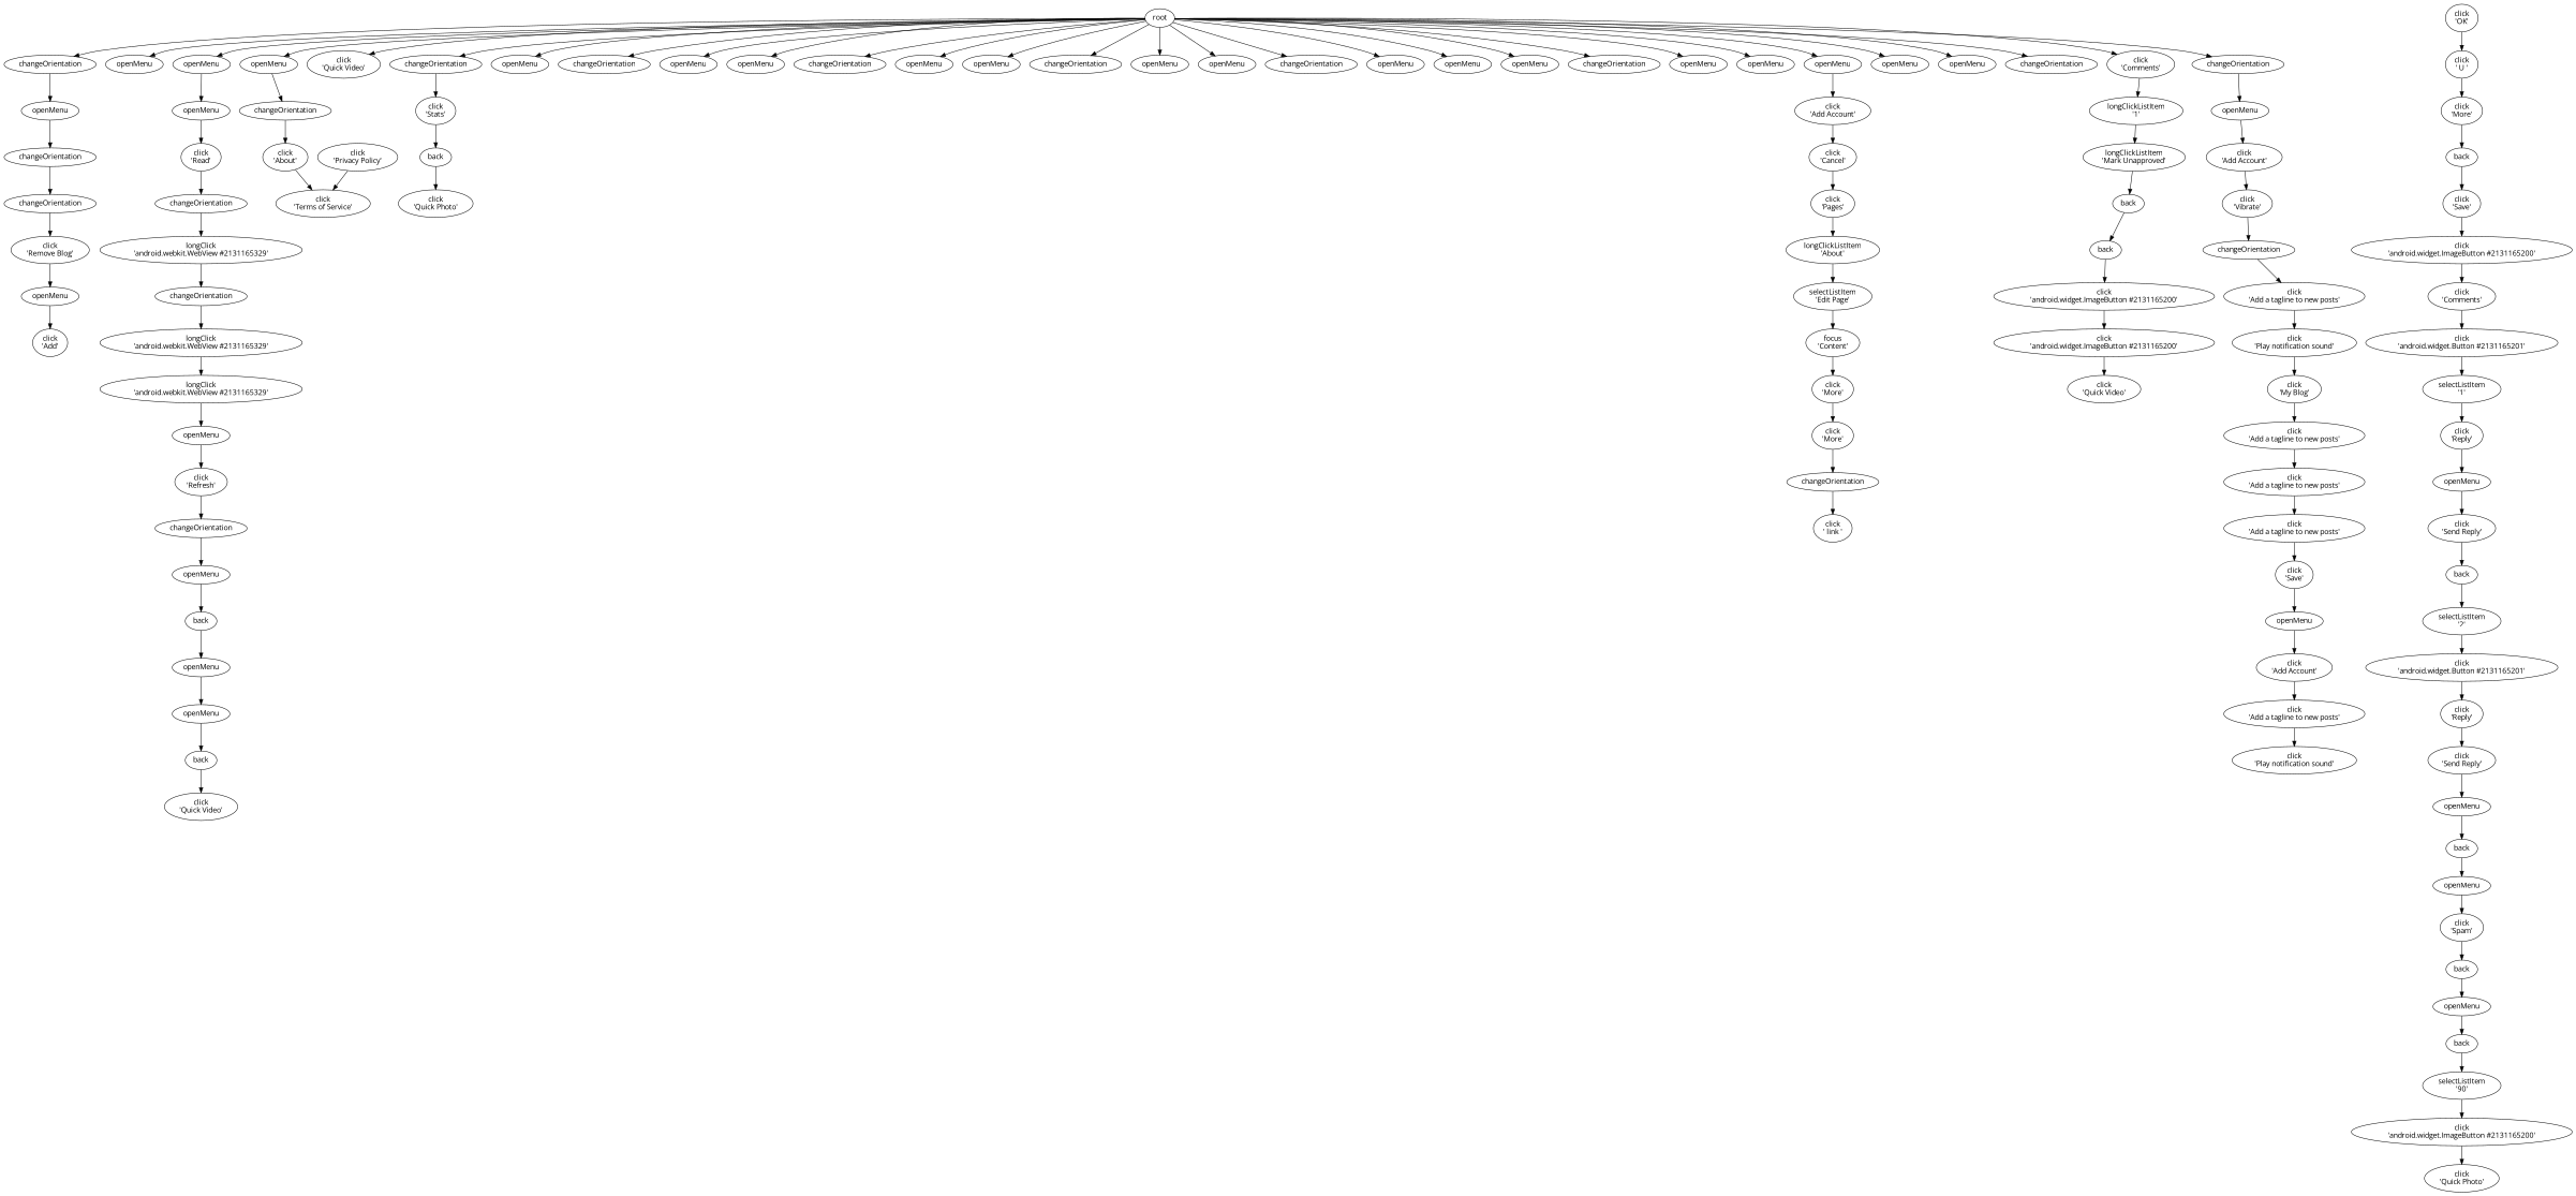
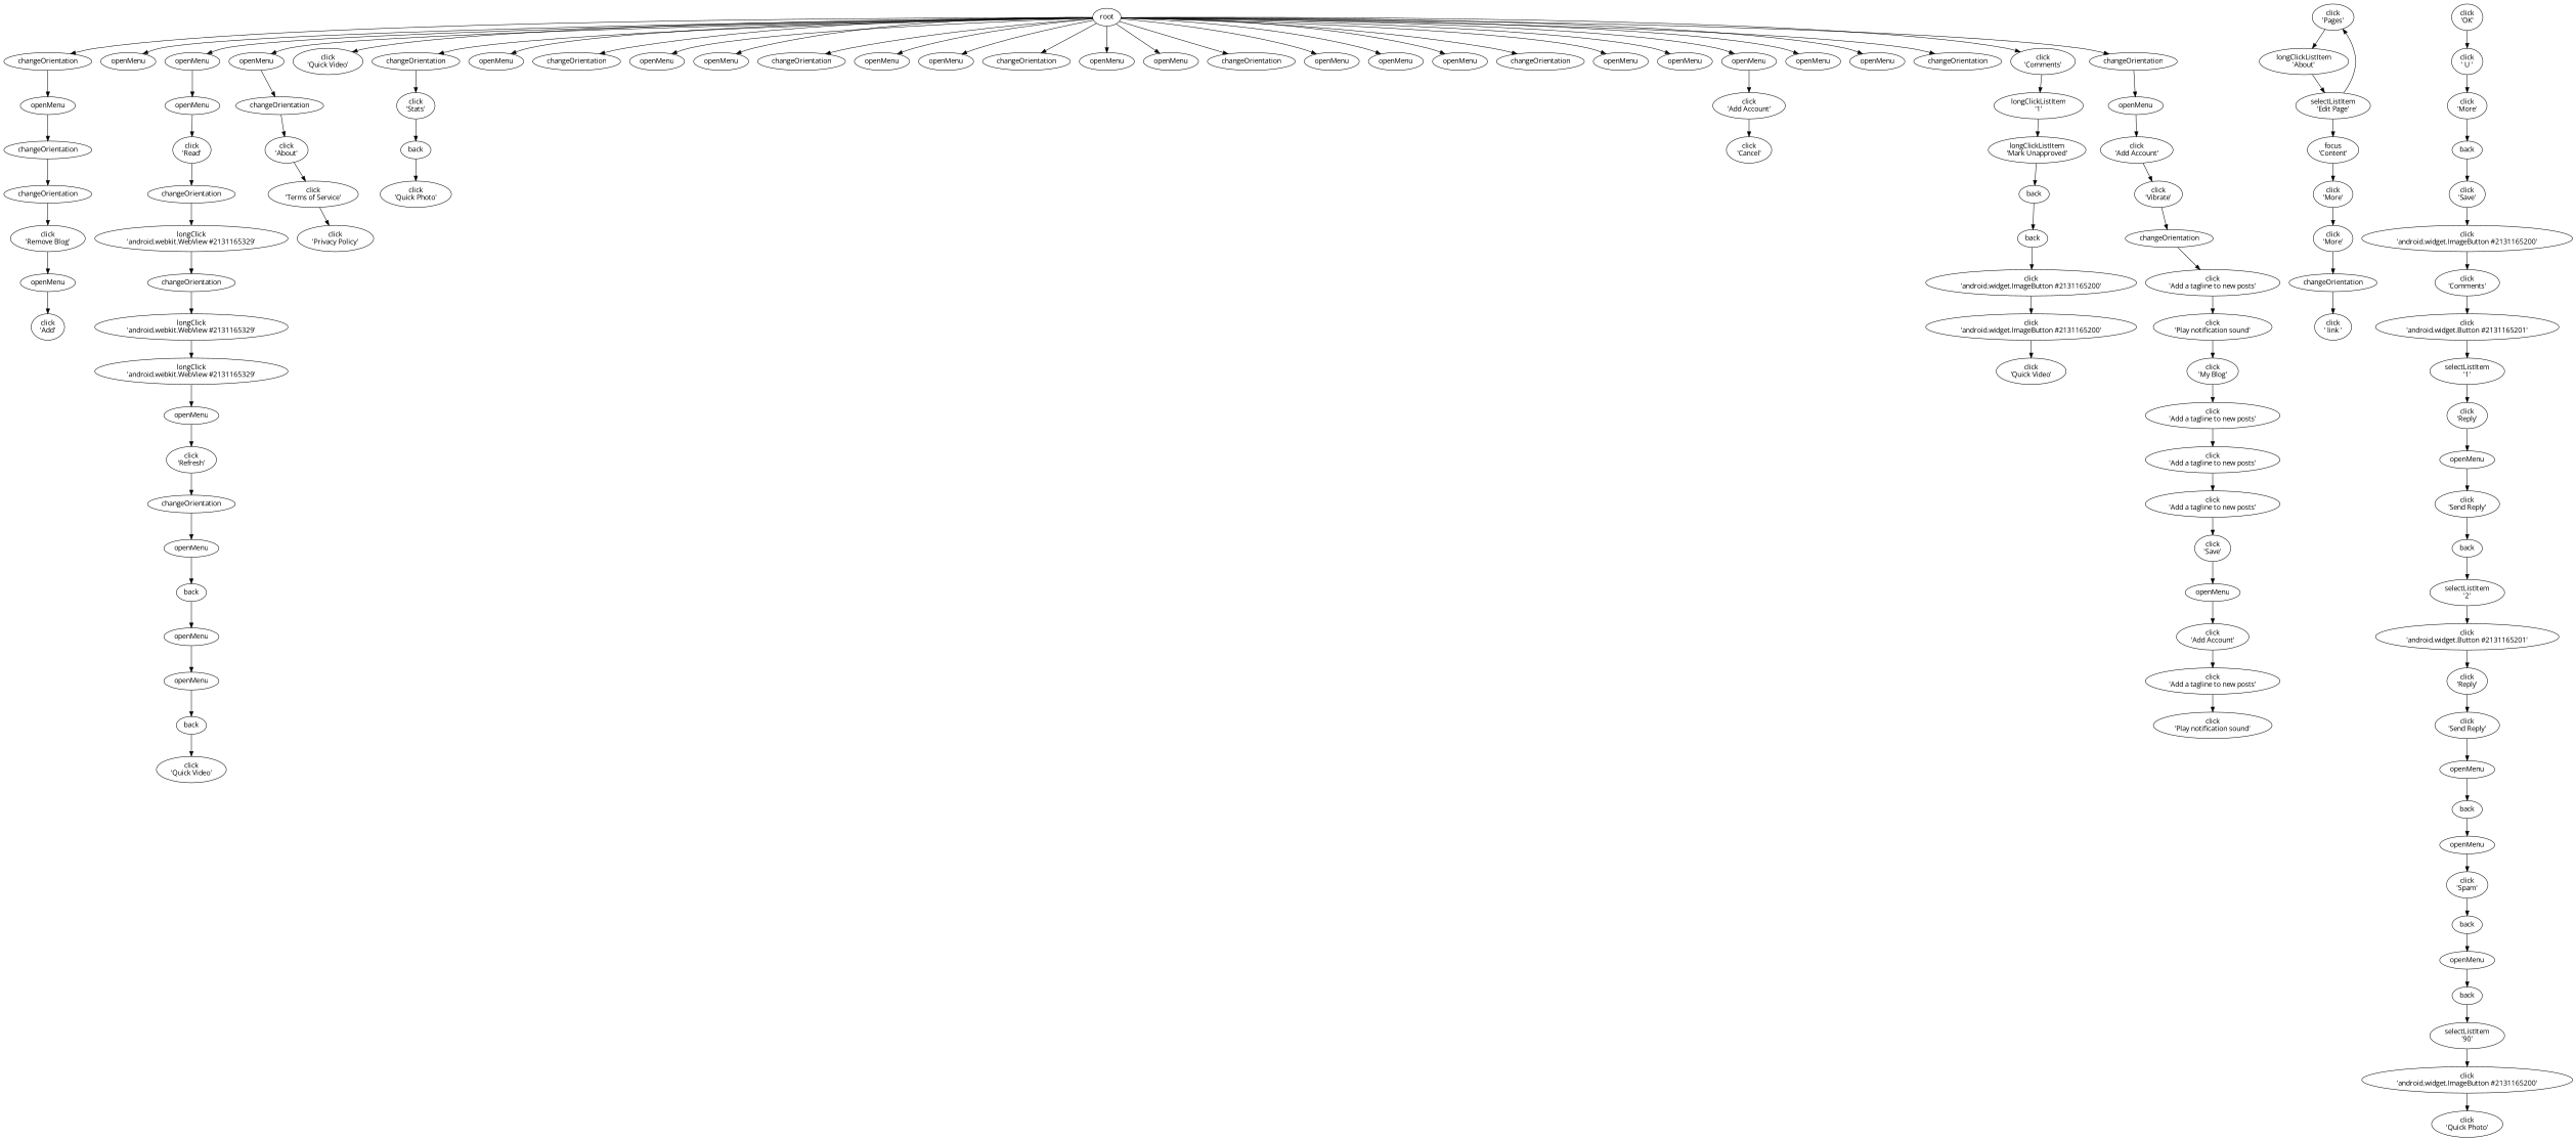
  digraph {
    fontname="Open Sans"
    node [fontname="Open Sans"]
    edge [fontname="Open Sans"]
    n1 [label=changeOrientation]
    n2 [label=openMenu]
    root
    n4 [label=openMenu]
    n5 [label=openMenu]
    n6 [label=openMenu]
    n7 [label="click\n'Quick Video'"]
    n8 [label=changeOrientation]
    n9 [label=openMenu]
    n10 [label=changeOrientation]
    n11 [label=openMenu]
    n12 [label=openMenu]
    n13 [label=changeOrientation]
    n14 [label=openMenu]
    n15 [label=openMenu]
    n16 [label=changeOrientation]
    n17 [label=openMenu]
    n18 [label=openMenu]
    n19 [label=changeOrientation]
    n20 [label=openMenu]
    n21 [label=openMenu]
    n22 [label=openMenu]
    n23 [label=changeOrientation]
    n24 [label=openMenu]
    n25 [label=openMenu]
    n26 [label=openMenu]
    n27 [label=openMenu]
    n28 [label=openMenu]
    n29 [label=changeOrientation]
    n30 [label="click\n'Comments'"]
    n31 [label=changeOrientation]
    n32 [label=openMenu]
    n33 [label=changeOrientation]
    n34 [label="click\n'Stats'"]
    n35 [label="click\n'Add Account'"]
    n36 [label="longClickListItem\n'1'"]
    n37 [label=openMenu]
    n38 [label=changeOrientation]
    n39 [label=changeOrientation]
    n40 [label="click\n'Remove Blog'"]
    n41 [label=openMenu]
    n42 [label="click\n'Add'"]
    n43 [label="click\n'Read'"]
    n44 [label=changeOrientation]
    n45 [label="longClick\n'android.webkit.WebView #2131165329'"]
    n46 [label=changeOrientation]
    n47 [label="longClick\n'android.webkit.WebView #2131165329'"]
    n48 [label="longClick\n'android.webkit.WebView #2131165329'"]
    n49 [label=openMenu]
    n50 [label="click\n'Refresh'"]
    n51 [label=changeOrientation]
    n52 [label=openMenu]
    n53 [label=back]
    n54 [label=openMenu]
    n55 [label=openMenu]
    n56 [label=back]
    n57 [label="click\n'Quick Video'"]
    n58 [label="click\n'About'"]
    n59 [label="click\n'Terms of Service'"]
    n60 [label="click\n'Privacy Policy'"]
    n61 [label=back]
    n62 [label="click\n'Quick Photo'"]
    n63 [label="click\n'Cancel'"]
    n64 [label="click\n'Pages'"]
    n65 [label="longClickListItem\n'About'"]
    n66 [label="selectListItem\n'Edit Page'"]
    n67 [label="focus\n'Content'"]
    n68 [label="click\n'More'"]
    n69 [label="click\n'More'"]
    n70 [label=changeOrientation]
    n71 [label="click\n' link '"]
    n72 [label="click\n'OK'"]
    n73 [label="click\n' U '"]
    n74 [label="click\n'More'"]
    n75 [label=back]
    n76 [label="click\n'Save'"]
    n77 [label="click\n'android.widget.ImageButton #2131165200'"]
    n78 [label="click\n'Comments'"]
    n79 [label="click\n'android.widget.Button #2131165201'"]
    n80 [label="selectListItem\n'1'"]
    n81 [label="click\n'Reply'"]
    n82 [label=openMenu]
    n83 [label="click\n'Send Reply'"]
    n84 [label=back]
    n85 [label="selectListItem\n'2'"]
    n86 [label="click\n'android.widget.Button #2131165201'"]
    n87 [label="click\n'Reply'"]
    n88 [label="click\n'Send Reply'"]
    n89 [label=openMenu]
    n90 [label=back]
    n91 [label=openMenu]
    n92 [label="click\n'Spam'"]
    n93 [label=back]
    n94 [label=openMenu]
    n95 [label=back]
    n96 [label="selectListItem\n'90'"]
    n97 [label="click\n'android.widget.ImageButton #2131165200'"]
    n98 [label="click\n'Quick Photo'"]
    n99 [label="longClickListItem\n'Mark Unapproved'"]
    n100 [label=back]
    n101 [label=back]
    n102 [label="click\n'android.widget.ImageButton #2131165200'"]
    n103 [label="click\n'android.widget.ImageButton #2131165200'"]
    n104 [label="click\n'Quick Video'"]
    n105 [label="click\n'Add Account'"]
    n106 [label="click\n'Vibrate'"]
    n107 [label=changeOrientation]
    n108 [label="click\n'Add a tagline to new posts'"]
    n109 [label="click\n'Play notification sound'"]
    n110 [label="click\n'My Blog'"]
    n111 [label="click\n'Add a tagline to new posts'"]
    n112 [label="click\n'Add a tagline to new posts'"]
    n113 [label="click\n'Add a tagline to new posts'"]
    n114 [label="click\n'Save'"]
    n115 [label=openMenu]
    n116 [label="click\n'Add Account'"]
    n117 [label="click\n'Add a tagline to new posts'"]
    n118 [label="click\n'Play notification sound'"]
    n1 -> n2
    n2 -> n38
    root -> n1
    root -> n4
    root -> n5
    root -> n6
    root -> n7
    root -> n8
    root -> n9
    root -> n10
    root -> n11
    root -> n12
    root -> n13
    root -> n14
    root -> n15
    root -> n16
    root -> n17
    root -> n18
    root -> n19
    root -> n20
    root -> n21
    root -> n22
    root -> n23
    root -> n24
    root -> n25
    root -> n26
    root -> n27
    root -> n28
    root -> n29
    root -> n30
    root -> n31
    n5 -> n32
    n6 -> n33
    n8 -> n34
    n26 -> n35
    n30 -> n36
    n31 -> n37
    n32 -> n43
    n33 -> n58
    n34 -> n61
    n35 -> n63
    n36 -> n99
    n37 -> n105
    n38 -> n39
    n39 -> n40
    n40 -> n41
    n41 -> n42
    n43 -> n44
    n44 -> n45
    n45 -> n46
    n46 -> n47
    n47 -> n48
    n48 -> n49
    n49 -> n50
    n50 -> n51
    n51 -> n52
    n52 -> n53
    n53 -> n54
    n54 -> n55
    n55 -> n56
    n56 -> n57
    n58 -> n59
-   n60 -> n59
+   n59 -> n60
    n61 -> n62
-   n63 -> n64
+   n66 -> n64
    n64 -> n65
    n65 -> n66
    n66 -> n67
    n67 -> n68
    n68 -> n69
    n69 -> n70
    n70 -> n71
    n72 -> n73
    n73 -> n74
    n74 -> n75
    n75 -> n76
    n76 -> n77
    n77 -> n78
    n78 -> n79
    n79 -> n80
    n80 -> n81
    n81 -> n82
    n82 -> n83
    n83 -> n84
    n84 -> n85
    n85 -> n86
    n86 -> n87
    n87 -> n88
    n88 -> n89
    n89 -> n90
    n90 -> n91
    n91 -> n92
    n92 -> n93
    n93 -> n94
    n94 -> n95
    n95 -> n96
    n96 -> n97
    n97 -> n98
    n99 -> n100
    n100 -> n101
    n101 -> n102
    n102 -> n103
    n103 -> n104
    n105 -> n106
    n106 -> n107
    n107 -> n108
    n108 -> n109
    n109 -> n110
    n110 -> n111
    n111 -> n112
    n112 -> n113
    n113 -> n114
    n114 -> n115
    n115 -> n116
    n116 -> n117
    n117 -> n118
  }
